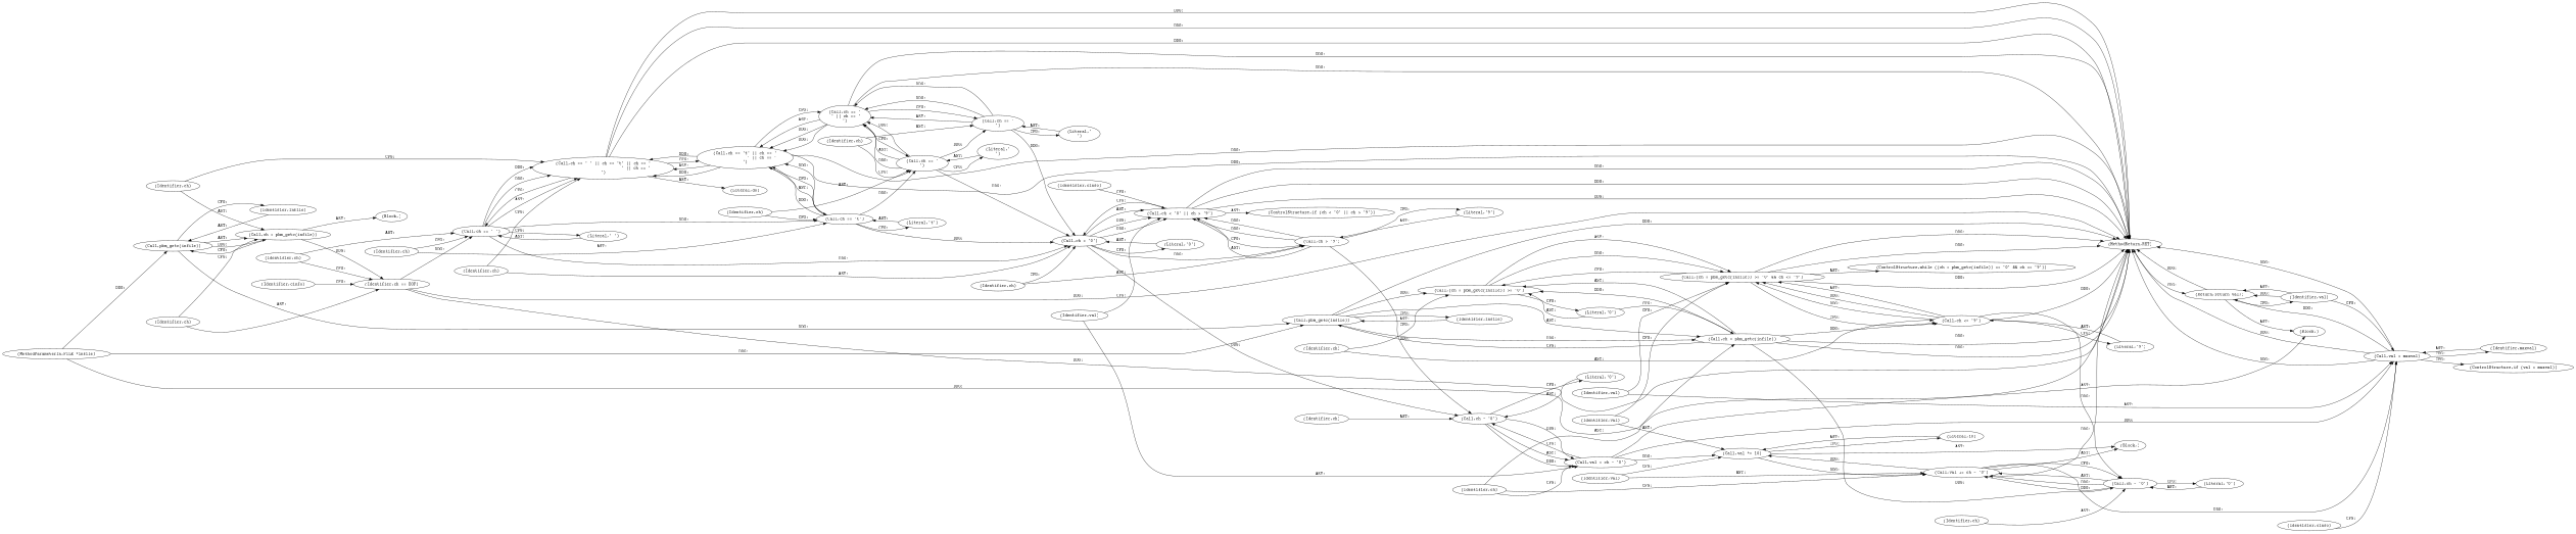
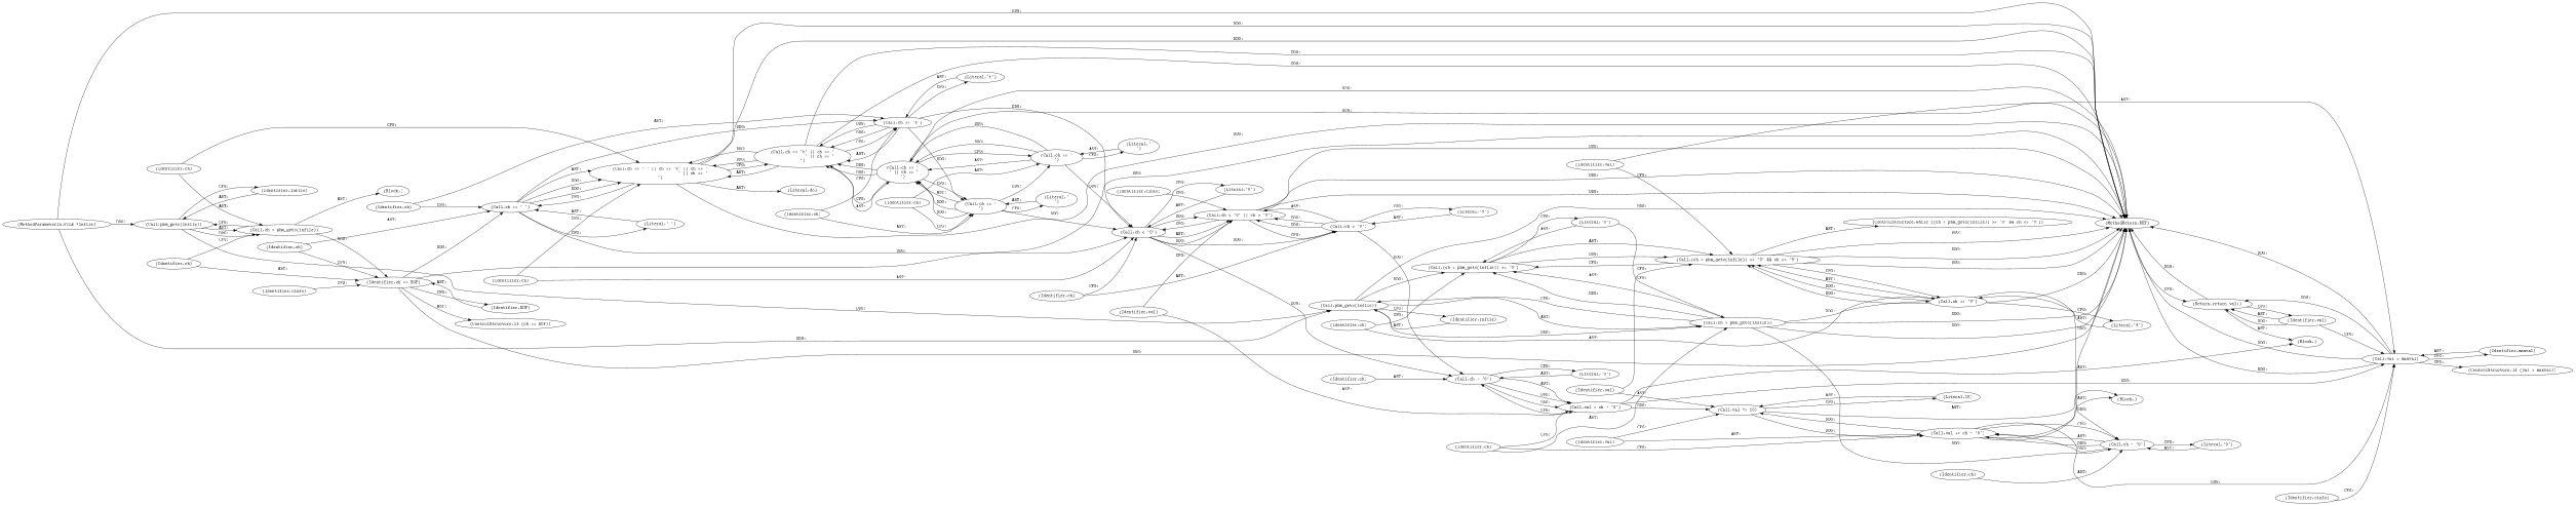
  digraph {
    fontname="Courier Prime"
    rankdir=LR
    node [fontname="Courier Prime"]
    edge [fontname="Courier Prime"]
    n1 [label="(Call,pbm_getc(infile))"]
    n2 [label="(Call,ch = pbm_getc(infile))"]
    n3 [label="(Call,pbm_getc(infile))"]
    n4 [label="(Identifier,infile)"]
    n5 [label="(Identifier,ch == EOF)"]
    n6 [label="(Block,)"]
    n7 [label="(MethodReturn,RET)"]
    n8 [label="(Call,(ch = pbm_getc(infile)) >= '0')"]
    n9 [label="(Call,ch = pbm_getc(infile))"]
    n10 [label="(Identifier,infile)"]
    n11 [label="(MethodParameterIn,FILE *infile)"]
    n12 [label="(Return,return val;)"]
    n13 [label="(Call,ch == ' ')"]
+   n14 [label="(Identifier,EOF)"]
+   n15 [label="(ControlStructure,if (ch == EOF))"]
    n16 [label="(Call,ch == ' ' || ch == '\t' || ch == '\n' || ch == '\r')"]
    n17 [label="(Call,ch == '\t')"]
    n18 [label="(Call,ch < '0')"]
    n19 [label="(Literal,' ')"]
    n20 [label="(Call,ch == '\t' || ch == '\n' || ch == '\r')"]
    n21 [label="(Literal,do)"]
    n22 [label="(Call,ch == '\n')"]
    n23 [label="(Literal,'\t')"]
    n24 [label="(Call,ch < '0' || ch > '9')"]
    n25 [label="(Call,ch > '9')"]
    n26 [label="(Call,ch - '0')"]
    n27 [label="(Literal,'0')"]
    n28 [label="(Call,ch == '\n' || ch == '\r')"]
    n29 [label="(Call,ch == '\r')"]
    n30 [label="(Literal,'\n')"]
    n31 [label="(Literal,'\r')"]
-   n32 [label="(ControlStructure,if (ch < '0' || ch > '9'))"]
    n33 [label="(Literal,'9')"]
    n34 [label="(Call,val = ch - '0')"]
    n35 [label="(Literal,'0')"]
    n36 [label="(Call,val *= 10)"]
    n37 [label="(Call,val > maxval)"]
    n38 [label="(Block,)"]
    n39 [label="(Call,val += ch - '0')"]
    n40 [label="(Literal,10)"]
    n41 [label="(Block,)"]
    n42 [label="(Identifier,maxval)"]
    n43 [label="(ControlStructure,if (val > maxval))"]
    n44 [label="(Call,ch - '0')"]
    n45 [label="(Literal,'0')"]
    n46 [label="(Identifier,val)"]
    n47 [label="(Call,(ch = pbm_getc(infile)) >= '0' && ch <= '9')"]
    n48 [label="(Literal,'0')"]
    n49 [label="(Call,ch <= '9')"]
    n50 [label="(ControlStructure,while ((ch = pbm_getc(infile)) >= '0' && ch <= '9'))"]
    n51 [label="(Literal,'9')"]
    n52 [label="(Identifier,ch)"]
    n53 [label="(Identifier,ch)"]
    n54 [label="(Identifier,val)"]
    n55 [label="(Identifier,val)"]
    n56 [label="(Identifier,ch)"]
    n57 [label="(Identifier,ch)"]
    n58 [label="(Identifier,val)"]
    n59 [label="(Identifier,ch)"]
    n60 [label="(Identifier,ch)"]
    n61 [label="(Identifier,ch)"]
    n62 [label="(Identifier,cinfo)"]
    n63 [label="(Identifier,ch)"]
    n64 [label="(Identifier,cinfo)"]
    n65 [label="(Identifier,ch)"]
    n66 [label="(Identifier,ch)"]
    n67 [label="(Identifier,cinfo)"]
    n68 [label="(Identifier,val)"]
    n69 [label="(Identifier,ch)"]
    n70 [label="(Identifier,ch)"]
    n1 -> n2 [label="AST: "]
    n1 -> n2 [label="DDG: "]
    n1 -> n3 [label="DDG: "]
    n1 -> n4 [label="CFG: "]
    n2 -> n1 [label="CFG: "]
    n2 -> n5 [label="DDG: "]
    n2 -> n6 [label="AST: "]
    n3 -> n7 [label="DDG: "]
    n3 -> n8 [label="DDG: "]
    n3 -> n9 [label="AST: "]
    n3 -> n9 [label="DDG: "]
    n3 -> n10 [label="CFG: "]
    n4 -> n1 [label="AST: "]
    n5 -> n7 [label="DDG: "]
    n5 -> n7 [label="DDG: "]
    n5 -> n13 [label="DDG: "]
+   n5 -> n14 [label="CFG: "]
+   n5 -> n15 [label="AST: "]
    n7 -> n12 [label="CFG: "]
    n8 -> n47 [label="AST: "]
    n8 -> n47 [label="DDG: "]
    n8 -> n48 [label="CFG: "]
    n9 -> n3 [label="CFG: "]
    n9 -> n7 [label="DDG: "]
    n9 -> n7 [label="DDG: "]
    n9 -> n8 [label="AST: "]
    n9 -> n8 [label="DDG: "]
    n9 -> n44 [label="DDG: "]
    n9 -> n49 [label="DDG: "]
    n10 -> n3 [label="AST: "]
    n11 -> n1 [label="DDG: "]
    n11 -> n3 [label="DDG: "]
    n11 -> n7 [label="DDG: "]
    n12 -> n7 [label="DDG: "]
    n12 -> n38 [label="AST: "]
    n12 -> n46 [label="CFG: "]
    n13 -> n16 [label="AST: "]
    n13 -> n16 [label="DDG: "]
    n13 -> n16 [label="DDG: "]
    n13 -> n17 [label="DDG: "]
    n13 -> n18 [label="DDG: "]
    n13 -> n19 [label="CFG: "]
+   n14 -> n5 [label="AST: "]
    n16 -> n7 [label="DDG: "]
    n16 -> n7 [label="DDG: "]
    n16 -> n7 [label="DDG: "]
    n16 -> n13 [label="CFG: "]
    n16 -> n20 [label="CFG: "]
    n16 -> n21 [label="AST: "]
    n17 -> n18 [label="DDG: "]
    n17 -> n20 [label="AST: "]
    n17 -> n20 [label="DDG: "]
    n17 -> n20 [label="DDG: "]
    n17 -> n22 [label="DDG: "]
    n17 -> n23 [label="CFG: "]
    n18 -> n24 [label="AST: "]
    n18 -> n24 [label="DDG: "]
    n18 -> n24 [label="DDG: "]
    n18 -> n25 [label="DDG: "]
    n18 -> n26 [label="DDG: "]
    n18 -> n27 [label="CFG: "]
    n19 -> n13 [label="AST: "]
    n20 -> n7 [label="DDG: "]
    n20 -> n7 [label="DDG: "]
    n20 -> n16 [label="AST: "]
    n20 -> n16 [label="DDG: "]
    n20 -> n16 [label="DDG: "]
    n20 -> n17 [label="CFG: "]
    n20 -> n28 [label="CFG: "]
    n22 -> n18 [label="DDG: "]
    n22 -> n28 [label="AST: "]
    n22 -> n28 [label="DDG: "]
    n22 -> n28 [label="DDG: "]
    n22 -> n29 [label="DDG: "]
    n22 -> n30 [label="CFG: "]
    n23 -> n17 [label="AST: "]
    n24 -> n7 [label="DDG: "]
    n24 -> n7 [label="DDG: "]
    n24 -> n7 [label="DDG: "]
    n24 -> n18 [label="CFG: "]
    n24 -> n25 [label="CFG: "]
-   n24 -> n32 [label="AST: "]
    n25 -> n24 [label="AST: "]
    n25 -> n24 [label="DDG: "]
    n25 -> n24 [label="DDG: "]
    n25 -> n26 [label="DDG: "]
    n25 -> n33 [label="CFG: "]
    n26 -> n34 [label="AST: "]
    n26 -> n34 [label="DDG: "]
    n26 -> n34 [label="DDG: "]
    n26 -> n35 [label="CFG: "]
    n27 -> n18 [label="AST: "]
    n28 -> n7 [label="DDG: "]
    n28 -> n7 [label="DDG: "]
    n28 -> n20 [label="AST: "]
    n28 -> n20 [label="DDG: "]
    n28 -> n20 [label="DDG: "]
    n28 -> n22 [label="CFG: "]
    n28 -> n29 [label="CFG: "]
    n29 -> n18 [label="DDG: "]
    n29 -> n28 [label="AST: "]
    n29 -> n28 [label="DDG: "]
    n29 -> n28 [label="DDG: "]
    n29 -> n31 [label="CFG: "]
    n30 -> n22 [label="AST: "]
    n31 -> n29 [label="AST: "]
    n33 -> n25 [label="AST: "]
    n34 -> n26 [label="CFG: "]
    n34 -> n36 [label="DDG: "]
    n34 -> n37 [label="DDG: "]
    n34 -> n38 [label="AST: "]
    n35 -> n26 [label="AST: "]
    n36 -> n39 [label="DDG: "]
    n36 -> n40 [label="CFG: "]
    n36 -> n41 [label="AST: "]
    n37 -> n7 [label="DDG: "]
    n37 -> n7 [label="DDG: "]
    n37 -> n7 [label="DDG: "]
    n37 -> n12 [label="DDG: "]
    n37 -> n42 [label="CFG: "]
    n37 -> n43 [label="CFG: "]
    n39 -> n7 [label="DDG: "]
    n39 -> n36 [label="DDG: "]
    n39 -> n37 [label="DDG: "]
    n39 -> n41 [label="AST: "]
    n39 -> n44 [label="CFG: "]
    n40 -> n36 [label="AST: "]
    n42 -> n37 [label="AST: "]
    n44 -> n39 [label="AST: "]
    n44 -> n39 [label="DDG: "]
    n44 -> n39 [label="DDG: "]
    n44 -> n45 [label="CFG: "]
    n45 -> n44 [label="AST: "]
    n46 -> n12 [label="AST: "]
    n46 -> n12 [label="DDG: "]
    n46 -> n37 [label="CFG: "]
    n47 -> n7 [label="DDG: "]
    n47 -> n7 [label="DDG: "]
    n47 -> n7 [label="DDG: "]
    n47 -> n8 [label="CFG: "]
    n47 -> n49 [label="CFG: "]
    n47 -> n50 [label="AST: "]
    n48 -> n8 [label="AST: "]
    n48 -> n9 [label="CFG: "]
    n49 -> n7 [label="DDG: "]
    n49 -> n44 [label="DDG: "]
    n49 -> n47 [label="AST: "]
    n49 -> n47 [label="DDG: "]
    n49 -> n47 [label="DDG: "]
    n49 -> n51 [label="CFG: "]
    n51 -> n49 [label="AST: "]
    n52 -> n9 [label="AST: "]
    n52 -> n34 [label="CFG: "]
    n52 -> n39 [label="CFG: "]
    n53 -> n22 [label="CFG: "]
    n53 -> n29 [label="AST: "]
    n54 -> n36 [label="CFG: "]
    n54 -> n39 [label="AST: "]
    n55 -> n37 [label="AST: "]
    n55 -> n47 [label="CFG: "]
    n56 -> n2 [label="AST: "]
    n56 -> n16 [label="CFG: "]
    n57 -> n18 [label="CFG: "]
    n57 -> n25 [label="AST: "]
    n58 -> n36 [label="AST: "]
    n58 -> n47 [label="CFG: "]
    n59 -> n13 [label="CFG: "]
    n59 -> n17 [label="AST: "]
    n60 -> n17 [label="CFG: "]
    n60 -> n22 [label="AST: "]
    n61 -> n44 [label="AST: "]
    n62 -> n37 [label="CFG: "]
    n63 -> n2 [label="CFG: "]
    n63 -> n5 [label="AST: "]
    n64 -> n24 [label="CFG: "]
    n65 -> n5 [label="CFG: "]
    n65 -> n13 [label="AST: "]
    n66 -> n26 [label="AST: "]
    n67 -> n5 [label="CFG: "]
    n68 -> n24 [label="CFG: "]
    n68 -> n34 [label="AST: "]
    n69 -> n8 [label="CFG: "]
    n69 -> n49 [label="AST: "]
    n70 -> n16 [label="CFG: "]
    n70 -> n18 [label="AST: "]
  }
